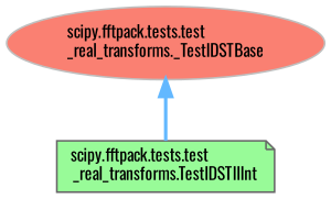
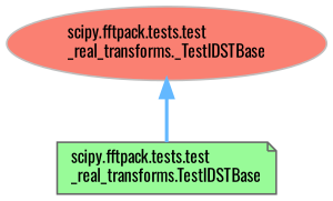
  digraph {
    fontname=Oswald
    node [fontname=Oswald fontsize=10 style=filled]
-   n1 [color=gray40 fillcolor=palegreen fontcolor=black height=0.2 label="scipy.fftpack.tests.test\l_real_transforms.TestIDSTIIInt" shape=note width=0.4]
+   n1 [color=gray40 fillcolor=palegreen fontcolor=black height=0.2 label="scipy.fftpack.tests.test\l_real_transforms.TestIDSTBase" shape=note width=0.4]
    n2 [color=grey75 fillcolor=salmon height=0.2 label="scipy.fftpack.tests.test\l_real_transforms._TestIDSTBase" shape=ellipse width=0.4]
    n2 -> n1 [color=steelblue1 dir=back fontname=Oswald fontsize=10 labelfontname=Helvetica labelfontsize=10 style=bold]
  }
